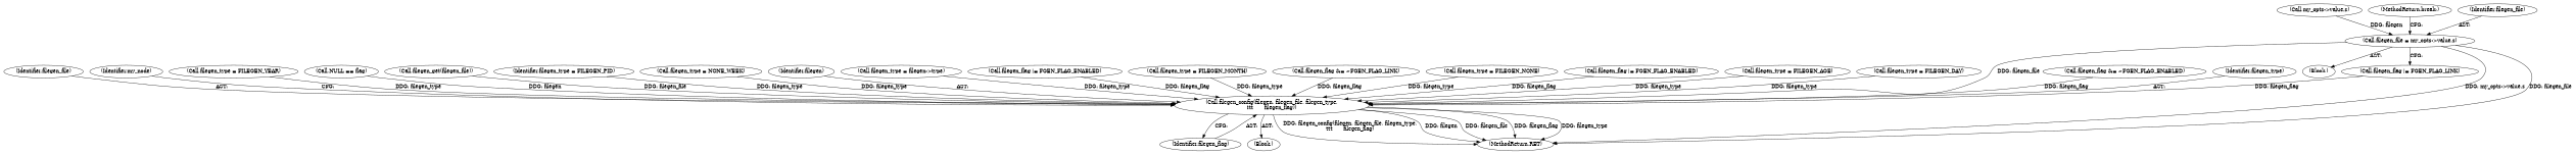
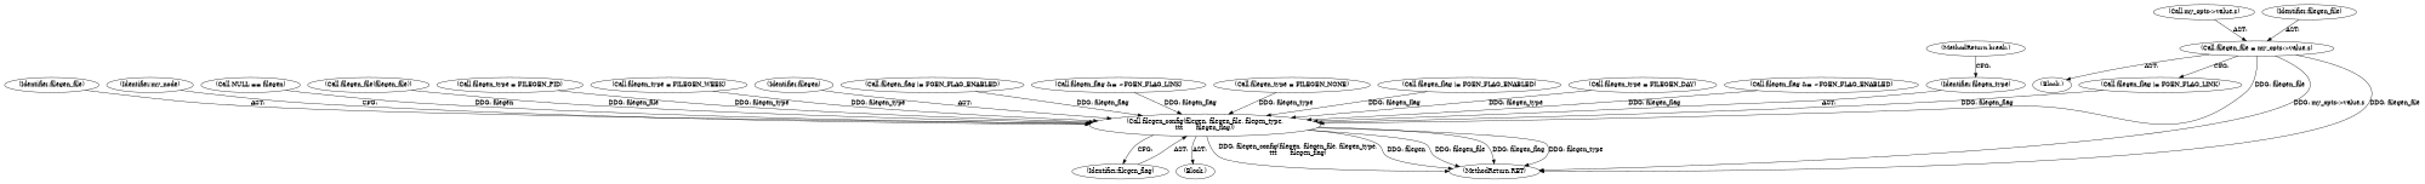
  digraph {
    n1 [label="(Call,filegen_file = my_opts->value.s)"]
    n2 [label="(Call,filegen_config(filegen, filegen_file, filegen_type,\n\t\t\t       filegen_flag))"]
    n3 [label="(Block,)"]
    n4 [label="(MethodReturn,RET)"]
    n5 [label="(Call,filegen_flag |= FGEN_FLAG_LINK)"]
    n6 [label="(Identifier,filegen_flag)"]
    n7 [label="(Block,)"]
    n8 [label="(Call,my_opts->value.s)"]
    n9 [label="(Call,filegen_flag &= ~FGEN_FLAG_ENABLED)"]
    n10 [label="(Identifier,filegen_type)"]
    n11 [label="(Identifier,filegen_file)"]
    n12 [label="(Identifier,my_node)"]
-   n13 [label="(Call,filegen_type = FILEGEN_YEAR)"]
-   n14 [label="(Call,NULL == flag)"]
-   n15 [label="(Call,filegen_get(filegen_file))"]
+   n14 [label="(Call,NULL == filegen)"]
+   n15 [label="(Call,filegen_file(filegen_file))"]
    n16 [label="(MethodReturn,break;)"]
-   n17 [label="(Identifier,filegen_type = FILEGEN_PID)"]
+   n17 [label="(Call,filegen_type = FILEGEN_PID)"]
    n18 [label="(Identifier,filegen_file)"]
-   n19 [label="(Call,filegen_type = NONE_WEEK)"]
+   n19 [label="(Call,filegen_type = FILEGEN_WEEK)"]
    n20 [label="(Identifier,filegen)"]
-   n21 [label="(Call,filegen_type = filegen->type)"]
    n22 [label="(Call,filegen_flag |= FGEN_FLAG_ENABLED)"]
-   n23 [label="(Call,filegen_type = FILEGEN_MONTH)"]
    n24 [label="(Call,filegen_flag &= ~FGEN_FLAG_LINK)"]
    n25 [label="(Call,filegen_type = FILEGEN_NONE)"]
    n26 [label="(Call,filegen_flag |= FGEN_FLAG_ENABLED)"]
-   n27 [label="(Call,filegen_type = FILEGEN_AGE)"]
    n28 [label="(Call,filegen_type = FILEGEN_DAY)"]
    n1 -> n2 [label="DDG: filegen_file"]
    n1 -> n3 [label="AST: "]
    n1 -> n4 [label="DDG: my_opts->value.s"]
    n1 -> n4 [label="DDG: filegen_file"]
    n1 -> n5 [label="CFG: "]
    n2 -> n4 [label="DDG: filegen_config(filegen, filegen_file, filegen_type,\n\t\t\t       filegen_flag)"]
    n2 -> n4 [label="DDG: filegen"]
    n2 -> n4 [label="DDG: filegen_file"]
    n2 -> n4 [label="DDG: filegen_flag"]
    n2 -> n4 [label="DDG: filegen_type"]
    n2 -> n6 [label="CFG: "]
    n2 -> n7 [label="AST: "]
    n5 -> n2 [label="DDG: filegen_flag"]
    n6 -> n2 [label="AST: "]
-   n8 -> n1 [label="DDG: filegen"]
+   n8 -> n1 [label="AST: "]
    n9 -> n2 [label="DDG: filegen_flag"]
    n10 -> n2 [label="AST: "]
    n11 -> n2 [label="AST: "]
    n12 -> n2 [label="CFG: "]
-   n13 -> n2 [label="DDG: filegen_type"]
    n14 -> n2 [label="DDG: filegen"]
    n15 -> n2 [label="DDG: filegen_file"]
-   n16 -> n1 [label="CFG: "]
+   n16 -> n10 [label="CFG: "]
    n17 -> n2 [label="DDG: filegen_type"]
    n18 -> n1 [label="AST: "]
    n19 -> n2 [label="DDG: filegen_type"]
    n20 -> n2 [label="AST: "]
-   n21 -> n2 [label="DDG: filegen_type"]
    n22 -> n2 [label="DDG: filegen_flag"]
-   n23 -> n2 [label="DDG: filegen_type"]
    n24 -> n2 [label="DDG: filegen_flag"]
    n25 -> n2 [label="DDG: filegen_type"]
    n26 -> n2 [label="DDG: filegen_flag"]
-   n27 -> n2 [label="DDG: filegen_type"]
    n28 -> n2 [label="DDG: filegen_type"]
  }
